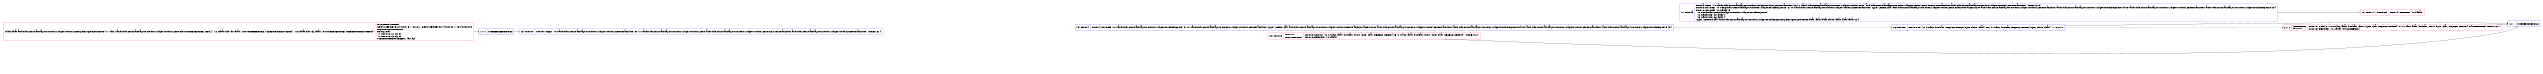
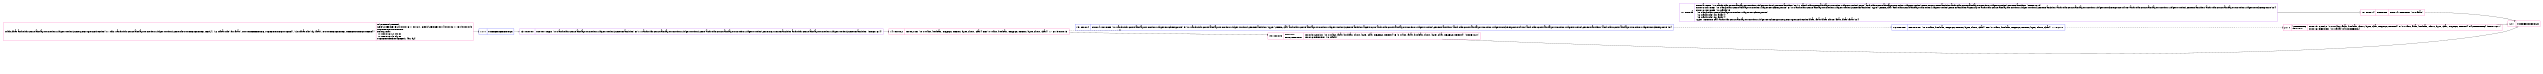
  digraph {
    rankdir=LR
    node [color=deeppink shape=record]
    edge [arrowhead=tee]
    n1 [color=blue label="{11\:\ ?|MTH_ENTER_BLOCK\l}"]
    n2 [color=purple label="{13\:\ 0x0000|0x0000: IGET  (r0 I:androidx.constraintlayout.motion.widget.MotionScene$Transition) = (r1 I:androidx.constraintlayout.motion.widget.MotionScene) androidx.constraintlayout.motion.widget.MotionScene.mCurrentTransition androidx.constraintlayout.motion.widget.MotionScene$Transition  (LINE:1614)\l}"]
+   n3 [label="{14\:\ 0x0002|0x0002: IF  (r0 I:??[int, boolean, OBJECT, ARRAY, byte, short, char]) == (0 ??[int, boolean, OBJECT, ARRAY, byte, short, char])  \-\> B:19:0x0015 \l}"]
    n4 [color=blue label="{15\:\ 0x0004|0x0004: INVOKE  (r0 I:androidx.constraintlayout.motion.widget.TouchResponse) = (r0 I:androidx.constraintlayout.motion.widget.MotionScene$Transition) type: STATIC call: androidx.constraintlayout.motion.widget.MotionScene.Transition.access$200(androidx.constraintlayout.motion.widget.MotionScene$Transition):androidx.constraintlayout.motion.widget.TouchResponse A[MD:(androidx.constraintlayout.motion.widget.MotionScene$Transition):androidx.constraintlayout.motion.widget.TouchResponse (m)]\l}"]
    n5 [label="{19\:\ 0x0015|RETURN\lORIG_RETURN\l|0x0015: CONST  (r0 I:??[int, float, boolean, short, byte, char, OBJECT, ARRAY]) = (0 ??[int, float, boolean, short, byte, char, OBJECT, ARRAY])  (LINE:1617)\l0x0016: RETURN  (r0 I:float) \l}"]
    n6 [color=blue label="{16\:\ 0x0008|0x0008: IF  (r0 I:??[int, boolean, OBJECT, ARRAY, byte, short, char]) == (0 ??[int, boolean, OBJECT, ARRAY, byte, short, char])  \-\> B:21:? \l}"]
-   n7 [color=blue label="{12\:\ ?|MTH_EXIT_BLOCK\l}"]
+   n7 [label="{12\:\ ?|MTH_EXIT_BLOCK\l}"]
    n8 [label="{21\:\ ?|SYNTHETIC\lRETURN\l|0x0015: CONST  (r0 I:??[int, float, boolean, short, byte, char, OBJECT, ARRAY]) = (0 ??[int, float, boolean, short, byte, char, OBJECT, ARRAY]) A[SYNTHETIC] (LINE:1617)\l0x0016: RETURN  (r0 I:float) A[SYNTHETIC]\l}"]
    n9 [color=purple label="{17\:\ 0x000a|0x000a: IGET  (r0 I:androidx.constraintlayout.motion.widget.MotionScene$Transition) = (r1 I:androidx.constraintlayout.motion.widget.MotionScene) androidx.constraintlayout.motion.widget.MotionScene.mCurrentTransition androidx.constraintlayout.motion.widget.MotionScene$Transition  (LINE:1615)\l0x000c: INVOKE  (r0 I:androidx.constraintlayout.motion.widget.TouchResponse) = (r0 I:androidx.constraintlayout.motion.widget.MotionScene$Transition) type: STATIC call: androidx.constraintlayout.motion.widget.MotionScene.Transition.access$200(androidx.constraintlayout.motion.widget.MotionScene$Transition):androidx.constraintlayout.motion.widget.TouchResponse A[MD:(androidx.constraintlayout.motion.widget.MotionScene$Transition):androidx.constraintlayout.motion.widget.TouchResponse (m)]\l0x0010: INVOKE  (r0 I:float) = \l  (r0 I:androidx.constraintlayout.motion.widget.TouchResponse)\l  (r2 I:float A[D('dx' float)])\l  (r3 I:float A[D('dy' float)])\l type: VIRTUAL call: androidx.constraintlayout.motion.widget.TouchResponse.getProgressDirection(float, float):float A[MD:(float, float):float (m)]\l}"]
    n10 [label="{18\:\ 0x0014|RETURN\l|0x0014: RETURN  (r0 I:float) \l}"]
    n11 [label="{public float androidx.constraintlayout.motion.widget.MotionScene.getProgressDirection((r1 'this' I:androidx.constraintlayout.motion.widget.MotionScene A[IMMUTABLE_TYPE, THIS]), (r2 I:float A[D('dx' float), IMMUTABLE_TYPE, METHOD_ARGUMENT]), (r3 I:float A[D('dy' float), IMMUTABLE_TYPE, METHOD_ARGUMENT]))  | USE_LINES_HINTS\lCROSS_EDGE: B:20:0x0016 \-\> B:12:?, CROSS_EDGE: B:14:0x0002 \-\> B:19:0x0015\lINLINE_NOT_NEEDED\lDebug Info:\l  \-1 \-0x0016: r2 'dx' F\l  \-1 \-0x0016: r3 'dy' F\lMETHOD_PARAMETERS: [dx, dy]\l}"]
    n1 -> n2 [arrowhead=onormal]
+   n2 -> n3
+   n3 -> n4 [style=dashed]
+   n3 -> n5
    n4 -> n6 [arrowhead=odot style=dashed]
    n5 -> n7 [arrowhead=onormal]
    n6 -> n8 [style=dashed]
    n8 -> n7 [arrowhead=odot]
    n9 -> n10 [arrowhead=odot]
-   n6 -> n7
+   n10 -> n7
    n11 -> n1
  }
